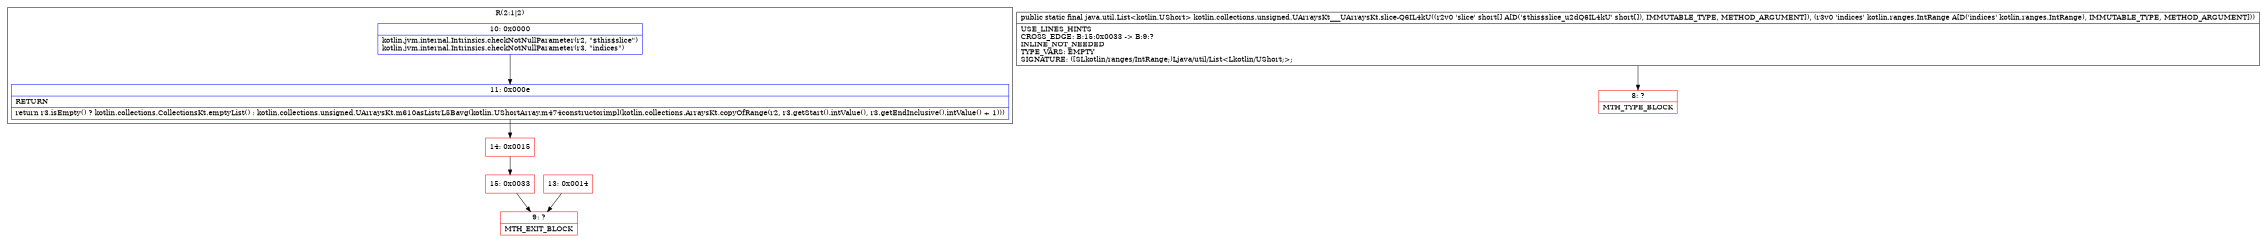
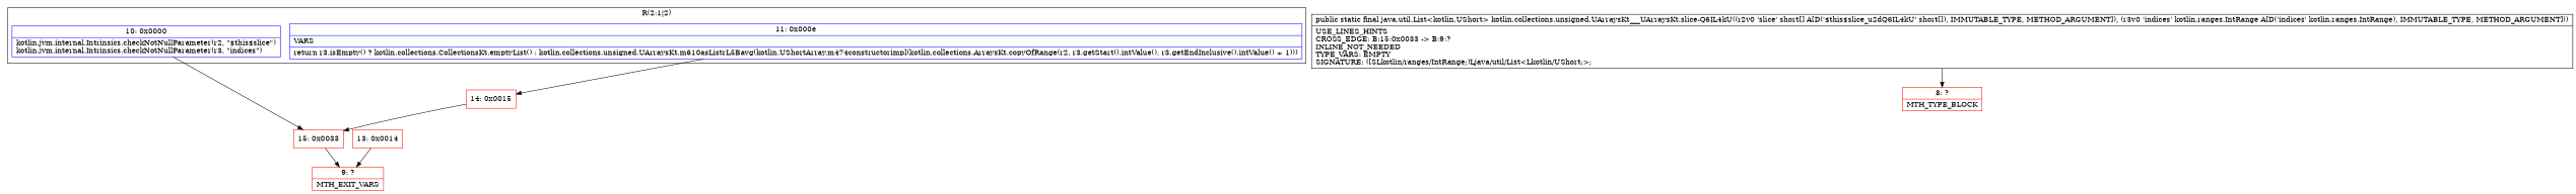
  digraph {
    node [color=red shape=record]
    n1 [color=blue label="{10\:\ 0x0000|kotlin.jvm.internal.Intrinsics.checkNotNullParameter(r2, \"$this$slice\")\lkotlin.jvm.internal.Intrinsics.checkNotNullParameter(r3, \"indices\")\l}"]
-   n2 [color=blue label="{11\:\ 0x000e|RETURN\l|return r3.isEmpty() ? kotlin.collections.CollectionsKt.emptyList() : kotlin.collections.unsigned.UArraysKt.m610asListrL5Bavg(kotlin.UShortArray.m474constructorimpl(kotlin.collections.ArraysKt.copyOfRange(r2, r3.getStart().intValue(), r3.getEndInclusive().intValue() + 1)))\l}"]
+   n2 [color=blue label="{11\:\ 0x000e|VARS\l|return r3.isEmpty() ? kotlin.collections.CollectionsKt.emptyList() : kotlin.collections.unsigned.UArraysKt.m610asListrL5Bavg(kotlin.UShortArray.m474constructorimpl(kotlin.collections.ArraysKt.copyOfRange(r2, r3.getStart().intValue(), r3.getEndInclusive().intValue() + 1)))\l}"]
    n3 [label="{14\:\ 0x0015}"]
    n4 [label="{15\:\ 0x0033}"]
    n5 [label="{8\:\ ?|MTH_TYPE_BLOCK\l}"]
    n6 [label="{13\:\ 0x0014}"]
-   n7 [label="{9\:\ ?|MTH_EXIT_BLOCK\l}"]
+   n7 [label="{9\:\ ?|MTH_EXIT_VARS\l}"]
    n8 [label="{public static final java.util.List\<kotlin.UShort\> kotlin.collections.unsigned.UArraysKt___UArraysKt.slice\-Q6IL4kU((r2v0 'slice' short[] A[D('$this$slice_u2dQ6IL4kU' short[]), IMMUTABLE_TYPE, METHOD_ARGUMENT]), (r3v0 'indices' kotlin.ranges.IntRange A[D('indices' kotlin.ranges.IntRange), IMMUTABLE_TYPE, METHOD_ARGUMENT]))  | USE_LINES_HINTS\lCROSS_EDGE: B:15:0x0033 \-\> B:9:?\lINLINE_NOT_NEEDED\lTYPE_VARS: EMPTY\lSIGNATURE: ([SLkotlin\/ranges\/IntRange;)Ljava\/util\/List\<Lkotlin\/UShort;\>;\l}" color=""]
    subgraph cluster_1 {
      label="R(2:1|2)"
      n1
      n2
    }
-   n1 -> n2
+   n1 -> n4
    n2 -> n3
    n3 -> n4
    n4 -> n7
    n6 -> n7
    n8 -> n5
  }
